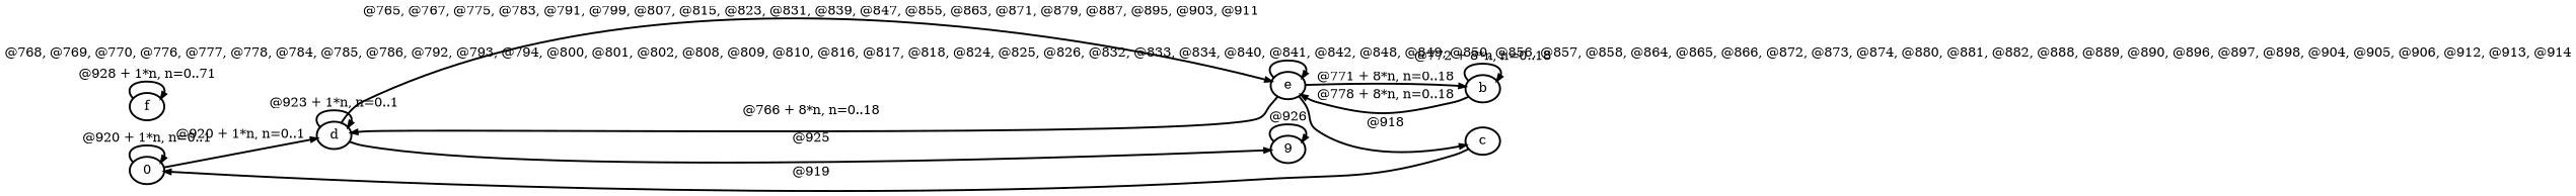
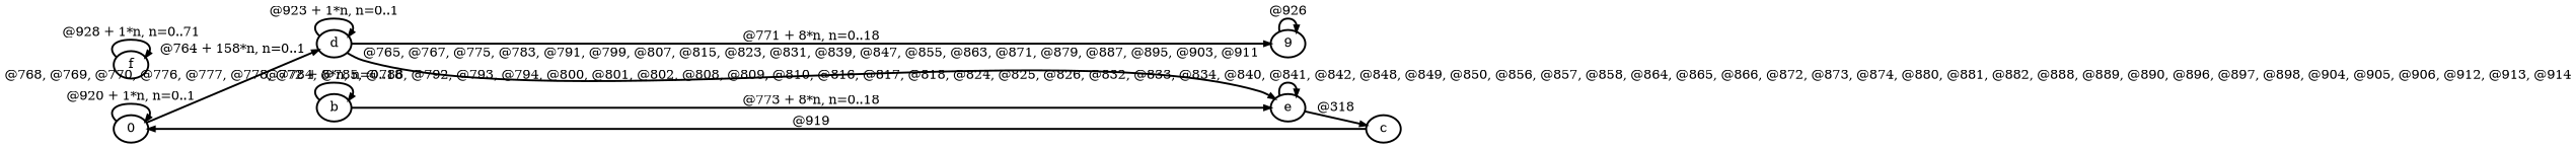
  digraph {
    rankdir=LR
    node [fontsize=20 penwidth=3 shape=oval style=rounded]
    edge [arrowsize=1 color=black fontsize=20 penwidth=3 style=bold]
    0
    d
    e
    9
    b
    c
    f
    0 -> 0 [label="@920 + 1*n, n=0..1"]
-   0 -> d [label="@920 + 1*n, n=0..1"]
+   0 -> d [label="@764 + 158*n, n=0..1"]
    d -> d [label="@923 + 1*n, n=0..1"]
    d -> e [label="@765, @767, @775, @783, @791, @799, @807, @815, @823, @831, @839, @847, @855, @863, @871, @879, @887, @895, @903, @911"]
-   d -> 9 [label="@925"]
-   e -> d [label="@766 + 8*n, n=0..18"]
+   d -> 9 [label="@771 + 8*n, n=0..18"]
    e -> e [label="@768, @769, @770, @776, @777, @778, @784, @785, @786, @792, @793, @794, @800, @801, @802, @808, @809, @810, @816, @817, @818, @824, @825, @826, @832, @833, @834, @840, @841, @842, @848, @849, @850, @856, @857, @858, @864, @865, @866, @872, @873, @874, @880, @881, @882, @888, @889, @890, @896, @897, @898, @904, @905, @906, @912, @913, @914"]
-   e -> b [label="@771 + 8*n, n=0..18"]
-   e -> c [label="@918"]
+   e -> c [label="@318"]
    9 -> 9 [label="@926"]
-   b -> e [label="@778 + 8*n, n=0..18"]
+   b -> e [label="@773 + 8*n, n=0..18"]
    b -> b [label="@772 + 8*n, n=0..18"]
    c -> 0 [label="@919"]
    f -> f [label="@928 + 1*n, n=0..71"]
  }
